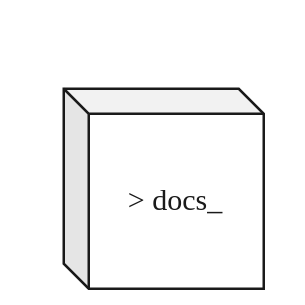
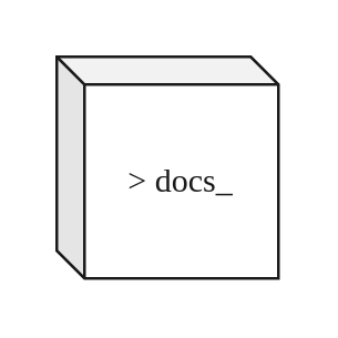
  <mxCell id="0" />
  <mxCell id="1" parent="0" />
- <mxCell id="2" value="&amp;gt; docs_" style="shape=cube;whiteSpace=wrap;html=1;boundedLbl=1;backgroundOutline=1;darkOpacity=0.05;darkOpacity2=0.1;size=10;fillColor=default;strokeColor=#1A1A1A;fontFamily=Tahoma;fontColor=#1A1A1A;fontStyle=0" parent="1" vertex="1"><mxGeometry x="25" y="35" width="80" height="80" as="geometry" /></mxCell>
+ <mxCell id="2" value="&amp;gt; docs_" style="shape=cube;whiteSpace=wrap;html=1;boundedLbl=1;backgroundOutline=1;darkOpacity=0.05;darkOpacity2=0.1;size=10;fillColor=default;strokeColor=#1A1A1A;fontFamily=Tahoma;fontColor=#1A1A1A;fontStyle=0" parent="1" vertex="1"><mxGeometry x="20" y="20" width="80" height="80" as="geometry" /></mxCell>
